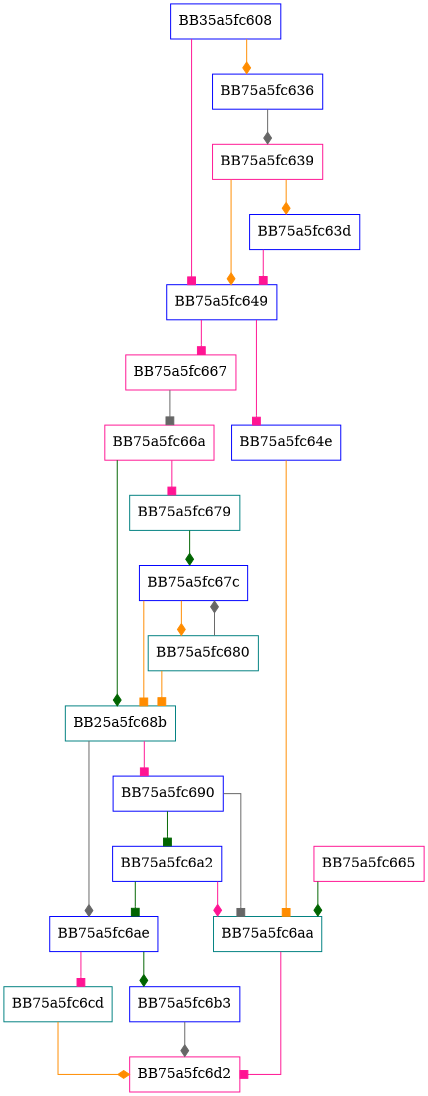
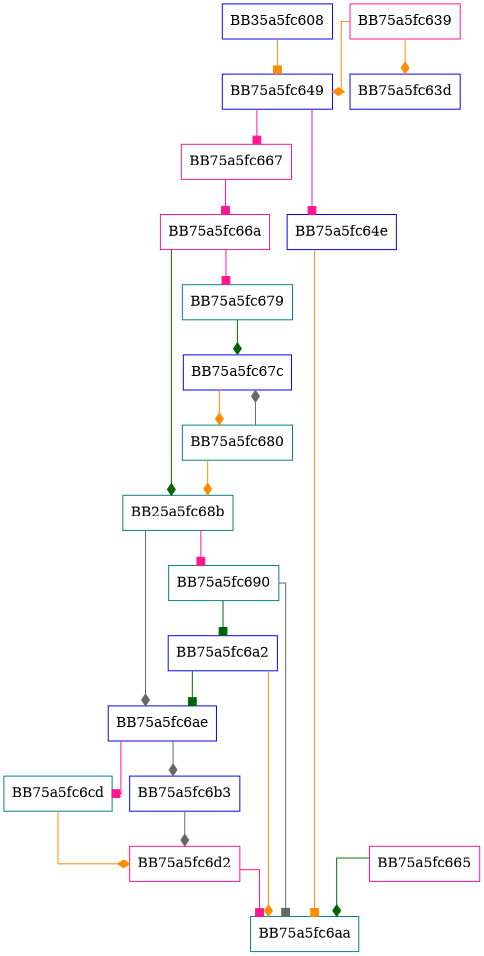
  digraph {
    splines=ortho
    node [color=blue shape=box]
    edge [arrowhead=box color=darkorange]
    n1 [label=BB35a5fc608]
    BB75a5fc649
-   BB75a5fc636
    BB75a5fc667 [color=deeppink]
    BB75a5fc64e
    BB75a5fc639 [color=deeppink]
    BB75a5fc66a [color=deeppink]
    BB75a5fc6aa [color=teal]
    BB75a5fc63d
    n10 [color=teal label=BB25a5fc68b]
    BB75a5fc679 [color=teal]
    BB75a5fc6d2 [color=deeppink]
    BB75a5fc665 [color=deeppink]
    BB75a5fc6ae
-   BB75a5fc690
+   BB75a5fc690 [color=teal]
    BB75a5fc67c
    BB75a5fc6cd [color=teal]
    BB75a5fc6b3
    BB75a5fc6a2
    BB75a5fc680 [color=teal]
-   n1 -> BB75a5fc649 [color=deeppink]
-   n1 -> BB75a5fc636 [arrowhead=diamond]
+   n1 -> BB75a5fc649
    BB75a5fc649 -> BB75a5fc667 [color=deeppink]
    BB75a5fc649 -> BB75a5fc64e [color=deeppink]
-   BB75a5fc636 -> BB75a5fc639 [arrowhead=diamond color=gray40]
-   BB75a5fc667 -> BB75a5fc66a [color=gray40]
+   BB75a5fc667 -> BB75a5fc66a [color=deeppink]
    BB75a5fc64e -> BB75a5fc6aa
    BB75a5fc639 -> BB75a5fc649 [arrowhead=diamond]
    BB75a5fc639 -> BB75a5fc63d [arrowhead=diamond]
    BB75a5fc66a -> n10 [arrowhead=diamond color=darkgreen]
    BB75a5fc66a -> BB75a5fc679 [color=deeppink]
-   BB75a5fc6aa -> BB75a5fc6d2 [color=deeppink]
-   BB75a5fc63d -> BB75a5fc649 [color=deeppink]
+   BB75a5fc6d2 -> BB75a5fc6aa [color=deeppink]
    n10 -> BB75a5fc6ae [arrowhead=diamond color=gray40]
    n10 -> BB75a5fc690 [color=deeppink]
    BB75a5fc679 -> BB75a5fc67c [arrowhead=diamond color=darkgreen]
    BB75a5fc665 -> BB75a5fc6aa [arrowhead=diamond color=darkgreen]
    BB75a5fc6ae -> BB75a5fc6cd [color=deeppink]
-   BB75a5fc6ae -> BB75a5fc6b3 [arrowhead=diamond color=darkgreen]
+   BB75a5fc6ae -> BB75a5fc6b3 [arrowhead=diamond color=gray40]
    BB75a5fc690 -> BB75a5fc6aa [color=gray40]
    BB75a5fc690 -> BB75a5fc6a2 [color=darkgreen]
-   BB75a5fc67c -> n10
    BB75a5fc67c -> BB75a5fc680 [arrowhead=diamond]
    BB75a5fc6cd -> BB75a5fc6d2 [arrowhead=diamond]
    BB75a5fc6b3 -> BB75a5fc6d2 [arrowhead=diamond color=gray40]
-   BB75a5fc6a2 -> BB75a5fc6aa [arrowhead=diamond color=deeppink]
+   BB75a5fc6a2 -> BB75a5fc6aa [arrowhead=diamond]
    BB75a5fc6a2 -> BB75a5fc6ae [color=darkgreen]
-   BB75a5fc680 -> n10
+   BB75a5fc680 -> n10 [arrowhead=diamond]
    BB75a5fc680 -> BB75a5fc67c [arrowhead=diamond color=gray40]
  }
